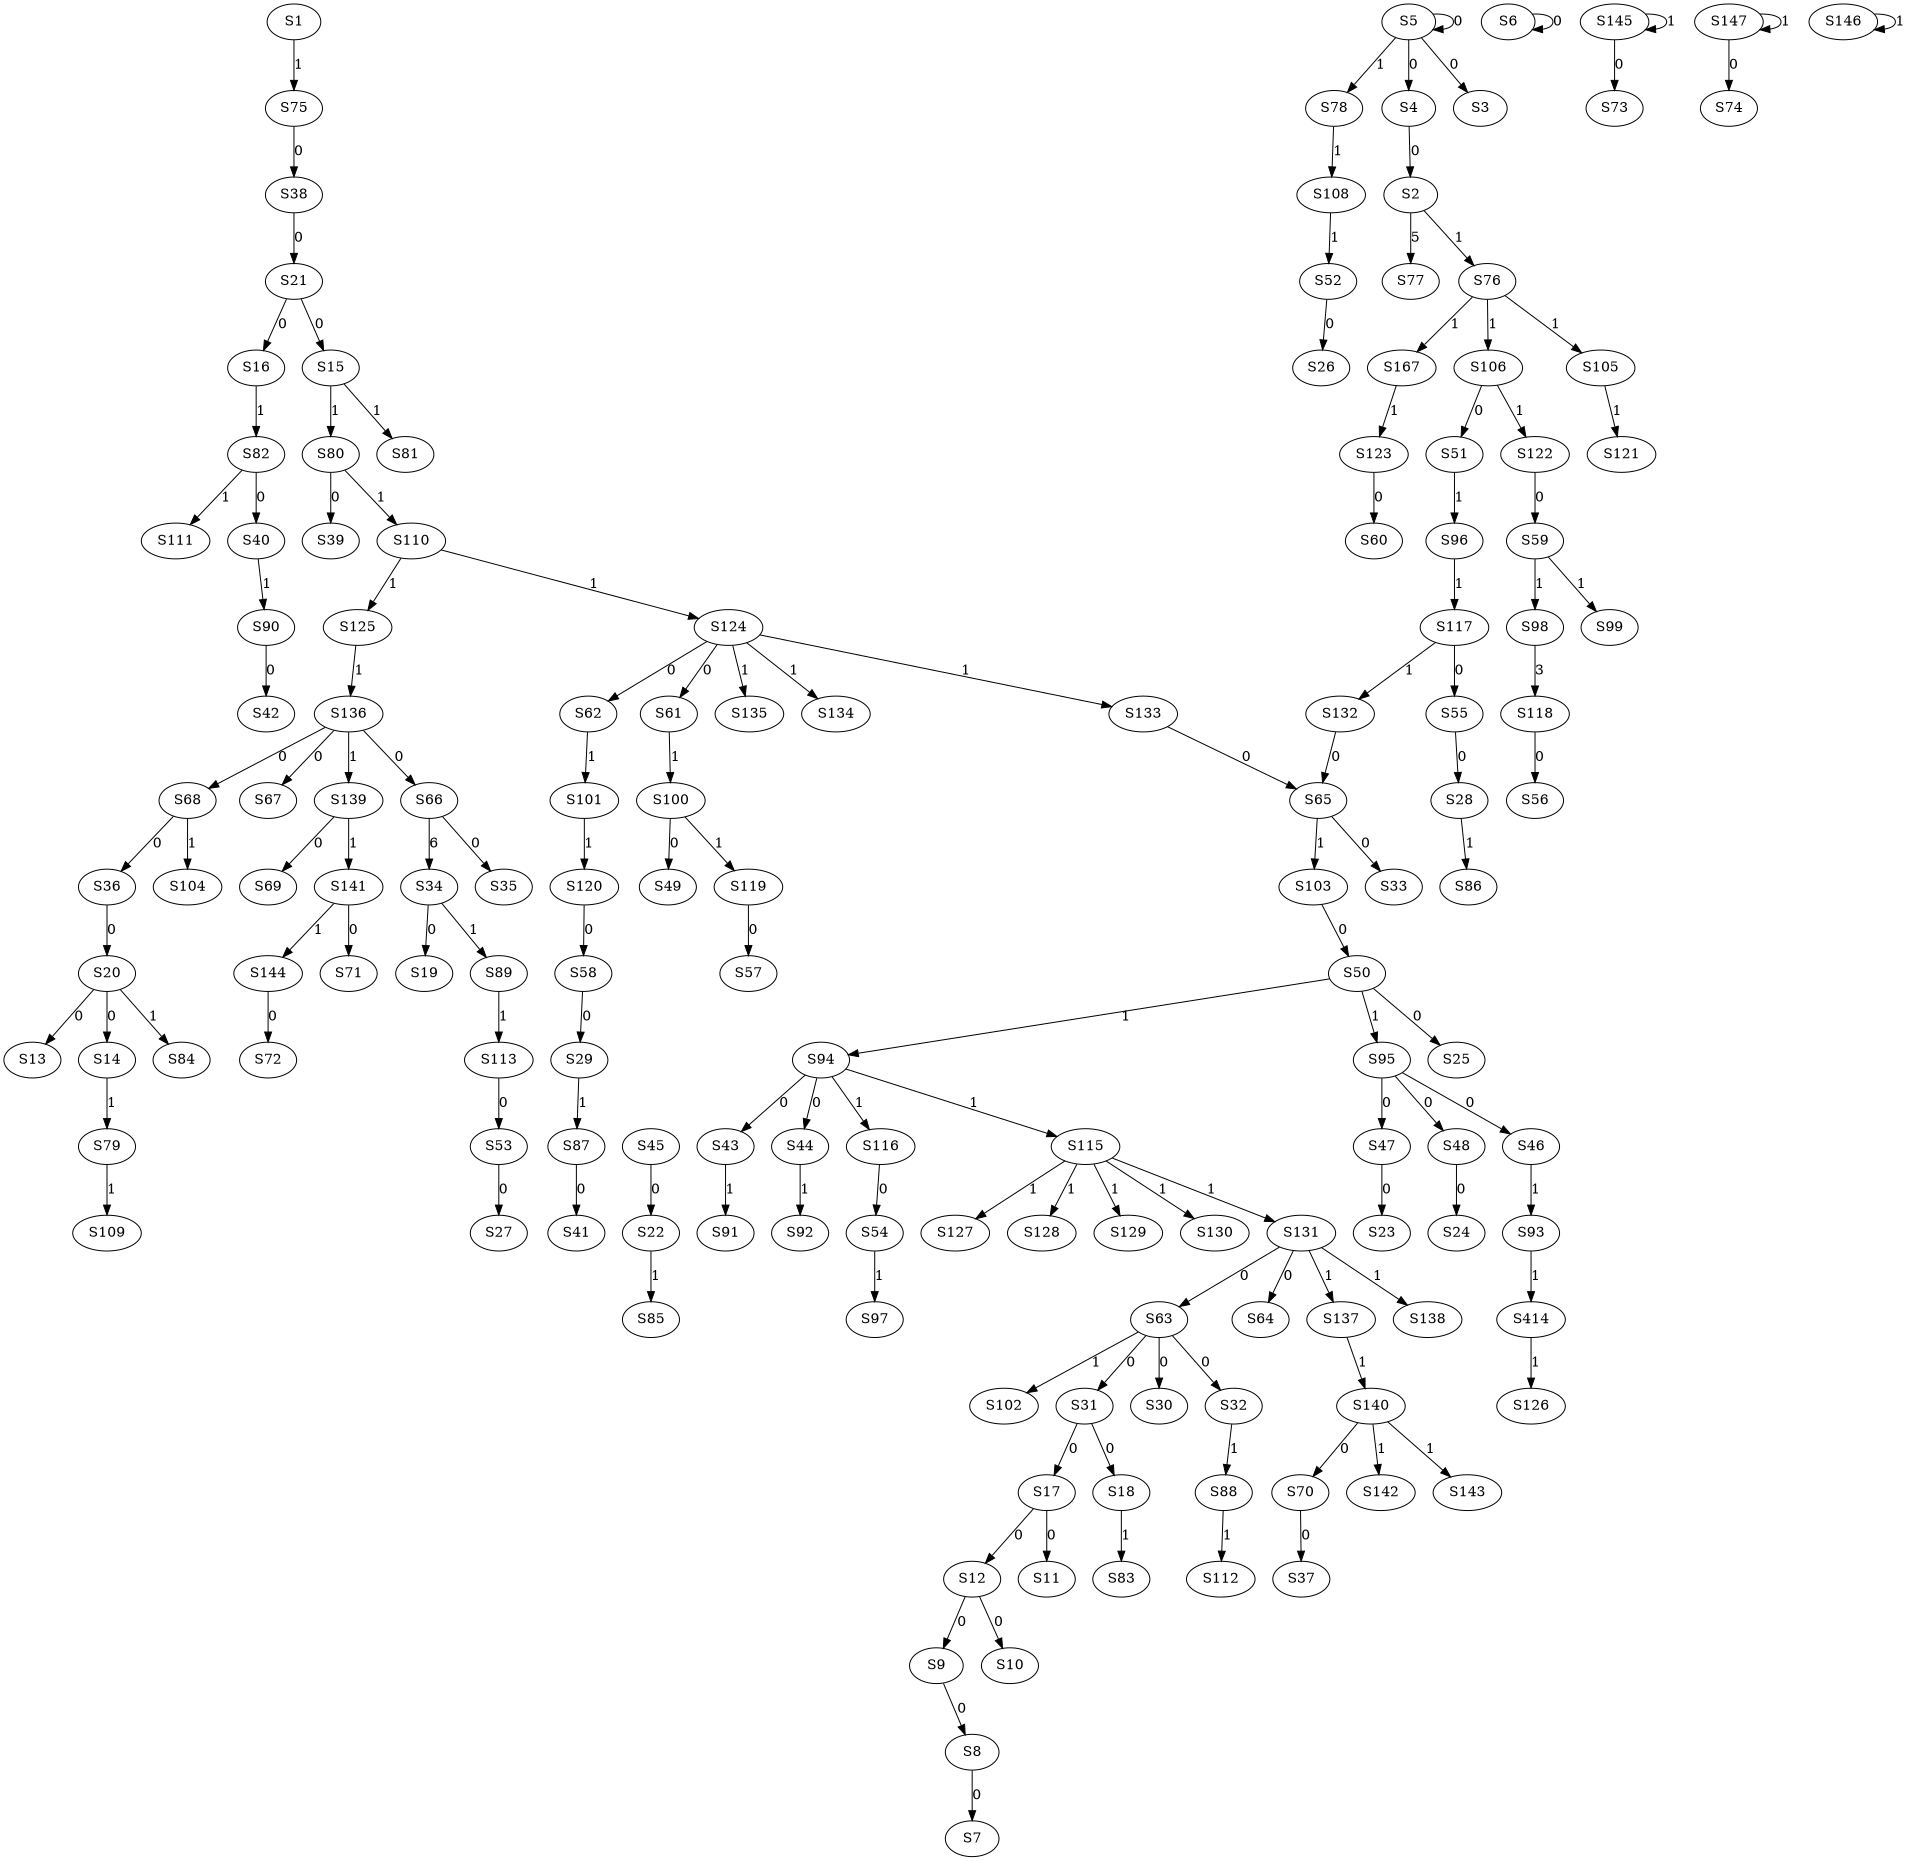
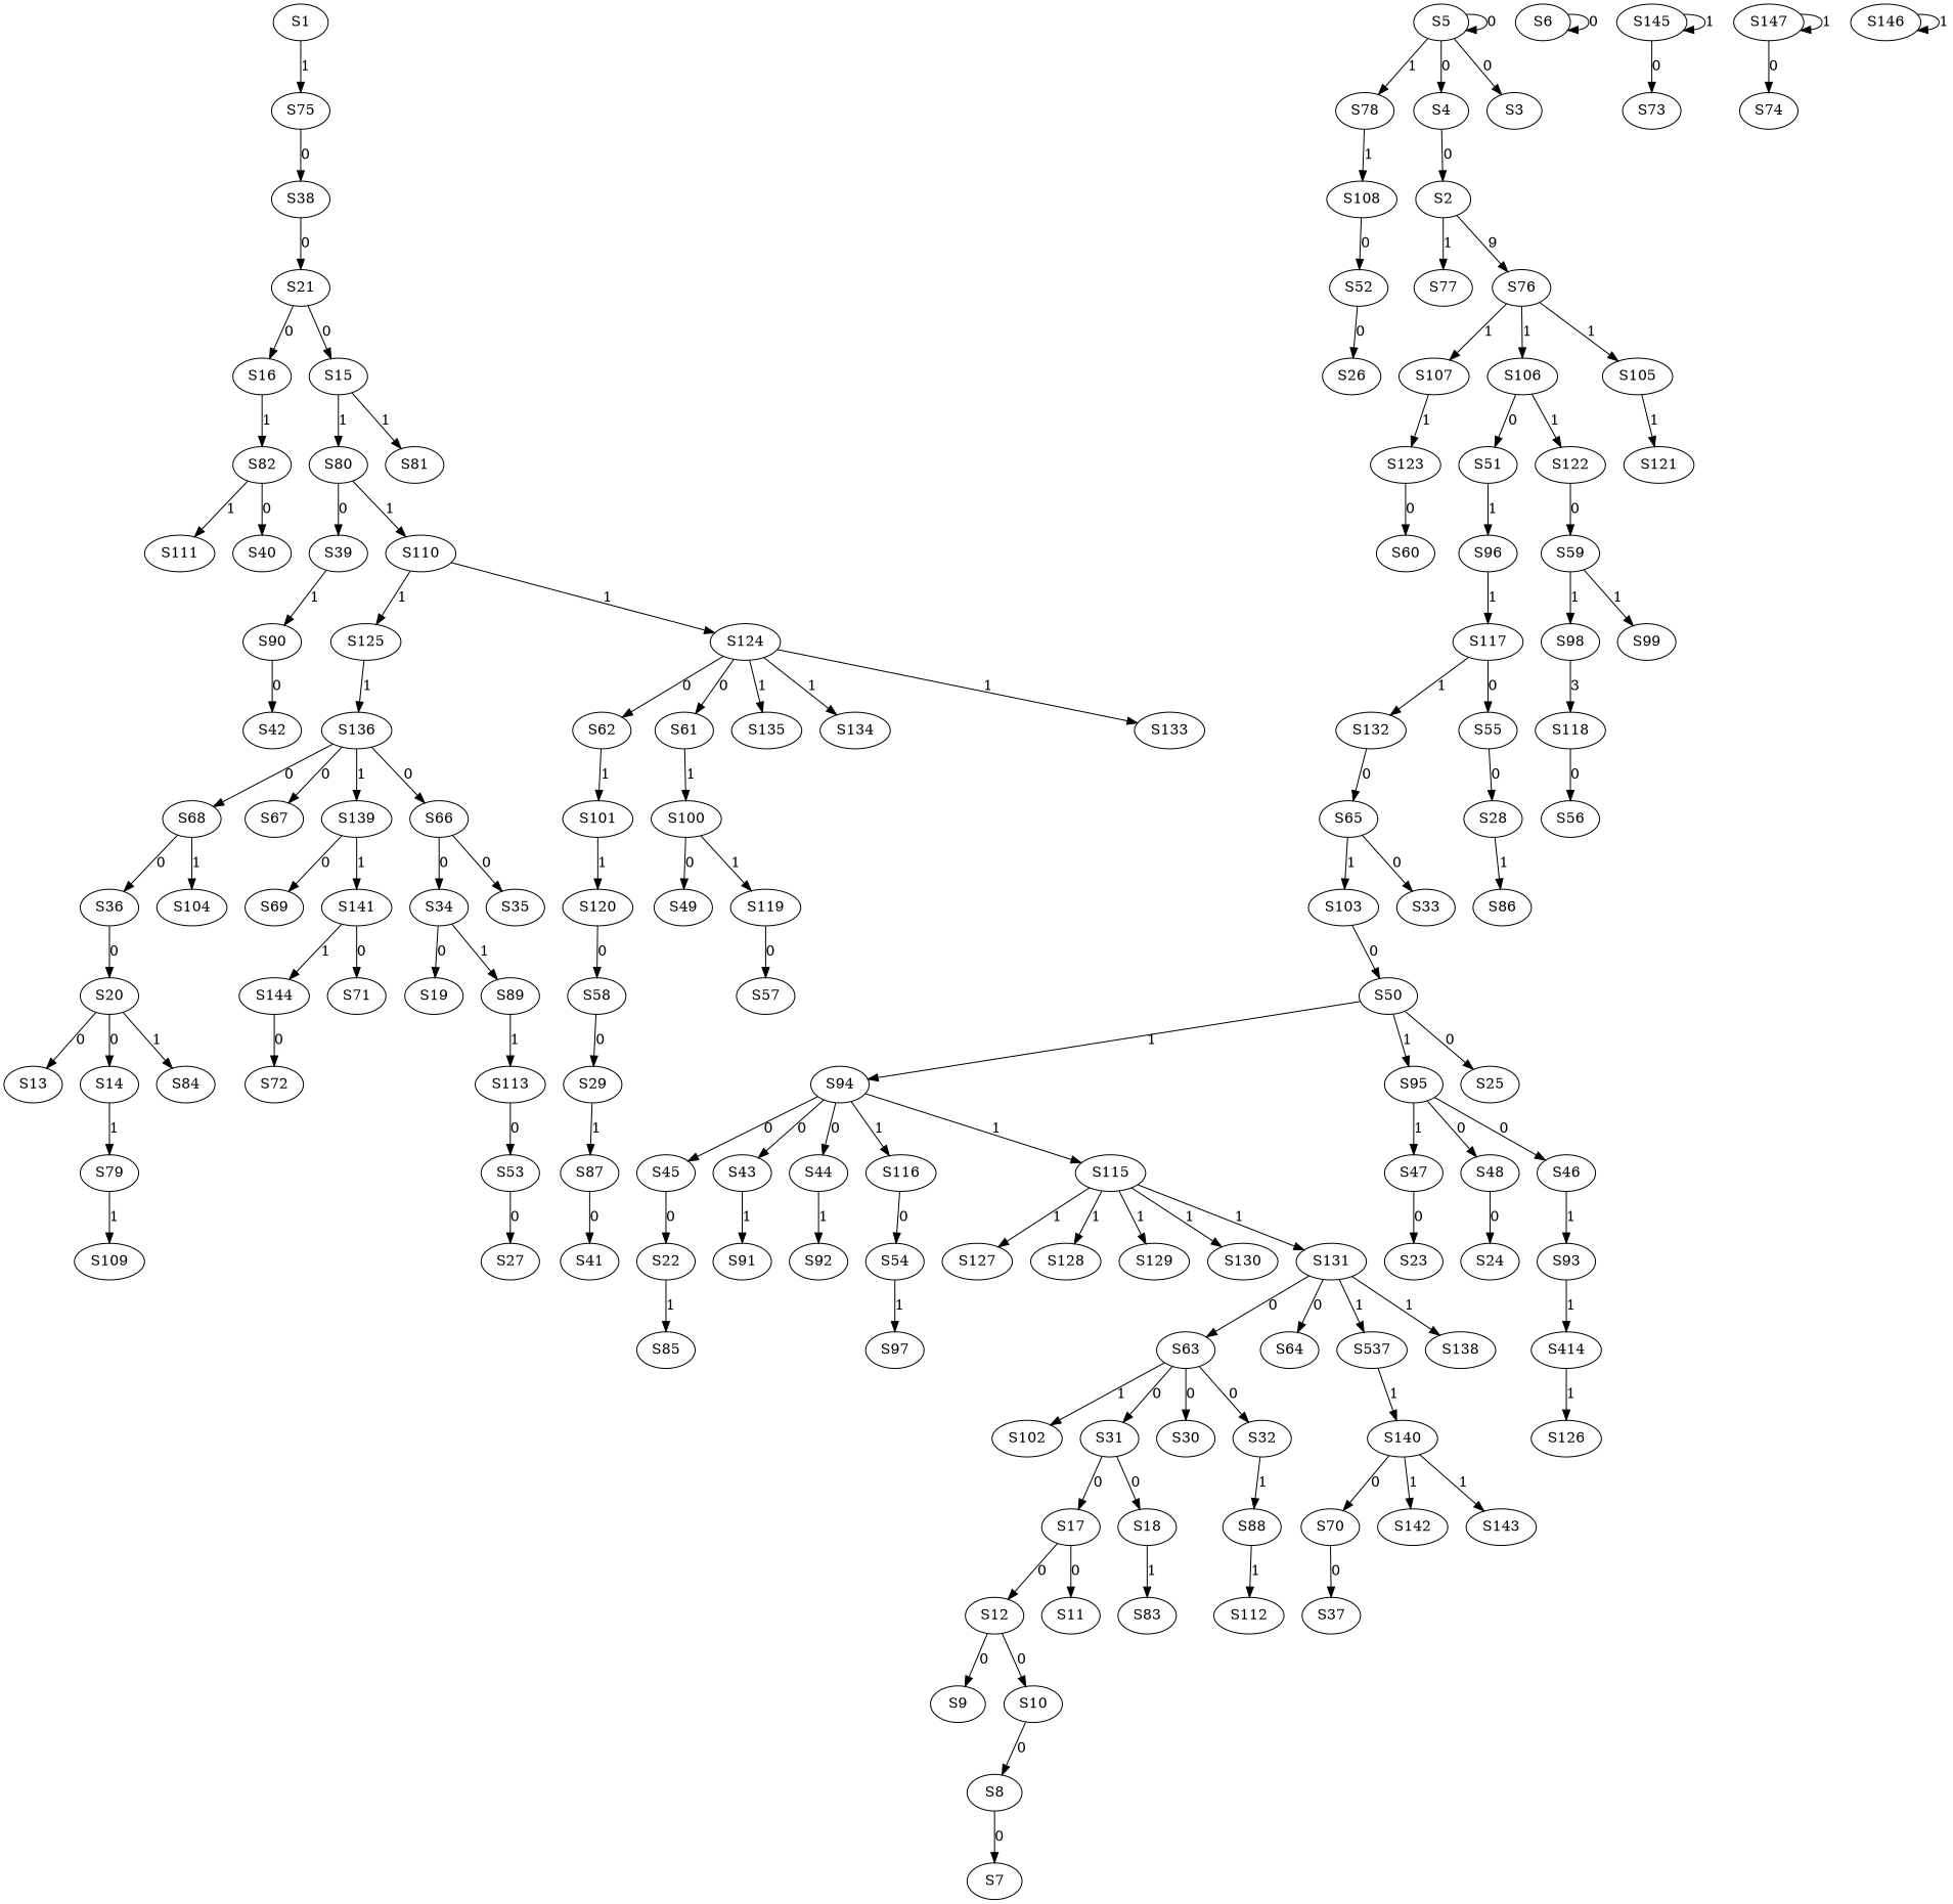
  strict digraph {
    fontname="DejaVu Serif"
    node [fontname="DejaVu Serif"]
    edge [fontname="DejaVu Serif"]
    S4
    S2
    S76
    S77
    S106
    S105
-   S107 [label=S167]
+   S107
    S5
    S3
    S78
    S108
    S6
    S8
    S7
    S9
    S12
    S10
    S17
    S11
    S20
    S13
    S14
    S84
    S79
    S109
    S21
    S15
    S16
    S80
    S81
    S82
    S39
    S110
    S111
    S40
    S31
    S18
    S83
    S34
    S19
    S89
    S113
    S36
    S38
    S45
    S22
    S85
    S47
    S23
    S48
    S24
    S50
    S25
    S94
    S95
    S43
    S44
    S116
    S115
    S46
    S52
    S26
    S53
    S27
    S55
    S28
    S86
    S58
    S29
    S87
    S41
    S63
    S30
    S32
    S102
    S88
    S112
    S65
    S33
    S103
    S66
    S35
    S68
    S104
    S70
    S37
    S75
    S124
    S125
    S90
    S42
    S91
    S92
    S54
    S131
    S127
    S128
    S129
    S130
    S93
    n101 [label=S414]
    S100
    S49
    S119
    S57
    S51
    S122
    S96
    S59
    S117
    S97
    S132
    S118
    S56
    S120
    S98
    S99
    S123
    S60
    S61
    S62
    S133
    S134
    S135
    S101
    S64
-   S137
+   S137 [label=S537]
    S138
    S140
    S136
    S67
    S139
    S69
    S141
    S71
    S144
    S142
    S143
    S72
    S145
    S73
    S147
    S74
    S1
    S121
    S126
    S146
    S4 -> S2 [label=0]
-   S2 -> S76 [label=1]
-   S2 -> S77 [label=5]
+   S2 -> S76 [label=9]
+   S2 -> S77 [label=1]
    S76 -> S106 [label=1]
    S76 -> S105 [label=1]
    S76 -> S107 [label=1]
    S106 -> S51 [label=0]
    S106 -> S122 [label=1]
    S105 -> S121 [label=1]
    S107 -> S123 [label=1]
    S5 -> S4 [label=0]
    S5 -> S5 [label=0]
    S5 -> S3 [label=0]
    S5 -> S78 [label=1]
    S78 -> S108 [label=1]
-   S108 -> S52 [label=1]
+   S108 -> S52 [label=0]
    S6 -> S6 [label=0]
    S8 -> S7 [label=0]
-   S9 -> S8 [label=0]
+   S10 -> S8 [label=0]
    S12 -> S9 [label=0]
    S12 -> S10 [label=0]
    S17 -> S12 [label=0]
    S17 -> S11 [label=0]
    S20 -> S13 [label=0]
    S20 -> S14 [label=0]
    S20 -> S84 [label=1]
    S14 -> S79 [label=1]
    S79 -> S109 [label=1]
    S21 -> S15 [label=0]
    S21 -> S16 [label=0]
    S15 -> S80 [label=1]
    S15 -> S81 [label=1]
    S16 -> S82 [label=1]
    S80 -> S39 [label=0]
    S80 -> S110 [label=1]
    S82 -> S111 [label=1]
    S82 -> S40 [label=0]
    S110 -> S124 [label=1]
    S110 -> S125 [label=1]
-   S40 -> S90 [label=1]
+   S39 -> S90 [label=1]
    S31 -> S17 [label=0]
    S31 -> S18 [label=0]
    S18 -> S83 [label=1]
    S34 -> S19 [label=0]
    S34 -> S89 [label=1]
    S89 -> S113 [label=1]
    S113 -> S53 [label=0]
    S36 -> S20 [label=0]
    S38 -> S21 [label=0]
    S45 -> S22 [label=0]
    S22 -> S85 [label=1]
    S47 -> S23 [label=0]
    S48 -> S24 [label=0]
    S50 -> S25 [label=0]
    S50 -> S94 [label=1]
    S50 -> S95 [label=1]
+   S94 -> S45 [label=0]
    S94 -> S43 [label=0]
    S94 -> S44 [label=0]
    S94 -> S116 [label=1]
    S94 -> S115 [label=1]
-   S95 -> S47 [label=0]
+   S95 -> S47 [label=1]
    S95 -> S48 [label=0]
    S95 -> S46 [label=0]
    S43 -> S91 [label=1]
    S44 -> S92 [label=1]
    S116 -> S54 [label=0]
    S115 -> S131 [label=1]
    S115 -> S127 [label=1]
    S115 -> S128 [label=1]
    S115 -> S129 [label=1]
    S115 -> S130 [label=1]
    S46 -> S93 [label=1]
    S52 -> S26 [label=0]
    S53 -> S27 [label=0]
    S55 -> S28 [label=0]
    S28 -> S86 [label=1]
    S58 -> S29 [label=0]
    S29 -> S87 [label=1]
    S87 -> S41 [label=0]
    S63 -> S31 [label=0]
    S63 -> S30 [label=0]
    S63 -> S32 [label=0]
    S63 -> S102 [label=1]
    S32 -> S88 [label=1]
    S88 -> S112 [label=1]
    S65 -> S33 [label=0]
    S65 -> S103 [label=1]
    S103 -> S50 [label=0]
-   S66 -> S34 [label=6]
+   S66 -> S34 [label=0]
    S66 -> S35 [label=0]
    S68 -> S36 [label=0]
    S68 -> S104 [label=1]
    S70 -> S37 [label=0]
    S75 -> S38 [label=0]
    S124 -> S61 [label=0]
    S124 -> S62 [label=0]
    S124 -> S133 [label=1]
    S124 -> S134 [label=1]
    S124 -> S135 [label=1]
    S125 -> S136 [label=1]
    S90 -> S42 [label=0]
    S54 -> S97 [label=1]
    S131 -> S63 [label=0]
    S131 -> S64 [label=0]
    S131 -> S137 [label=1]
    S131 -> S138 [label=1]
    S93 -> n101 [label=1]
    n101 -> S126 [label=1]
    S100 -> S49 [label=0]
    S100 -> S119 [label=1]
    S119 -> S57 [label=0]
    S51 -> S96 [label=1]
    S122 -> S59 [label=0]
    S96 -> S117 [label=1]
    S59 -> S98 [label=1]
    S59 -> S99 [label=1]
    S117 -> S55 [label=0]
    S117 -> S132 [label=1]
    S132 -> S65 [label=0]
    S118 -> S56 [label=0]
    S120 -> S58 [label=0]
    S98 -> S118 [label=3]
    S123 -> S60 [label=0]
    S61 -> S100 [label=1]
    S62 -> S101 [label=1]
-   S133 -> S65 [label=0]
    S101 -> S120 [label=1]
    S137 -> S140 [label=1]
    S140 -> S70 [label=0]
    S140 -> S142 [label=1]
    S140 -> S143 [label=1]
    S136 -> S66 [label=0]
    S136 -> S68 [label=0]
    S136 -> S67 [label=0]
    S136 -> S139 [label=1]
    S139 -> S69 [label=0]
    S139 -> S141 [label=1]
    S141 -> S71 [label=0]
    S141 -> S144 [label=1]
    S144 -> S72 [label=0]
    S145 -> S145 [label=1]
    S145 -> S73 [label=0]
    S147 -> S147 [label=1]
    S147 -> S74 [label=0]
    S1 -> S75 [label=1]
    S146 -> S146 [label=1]
  }
